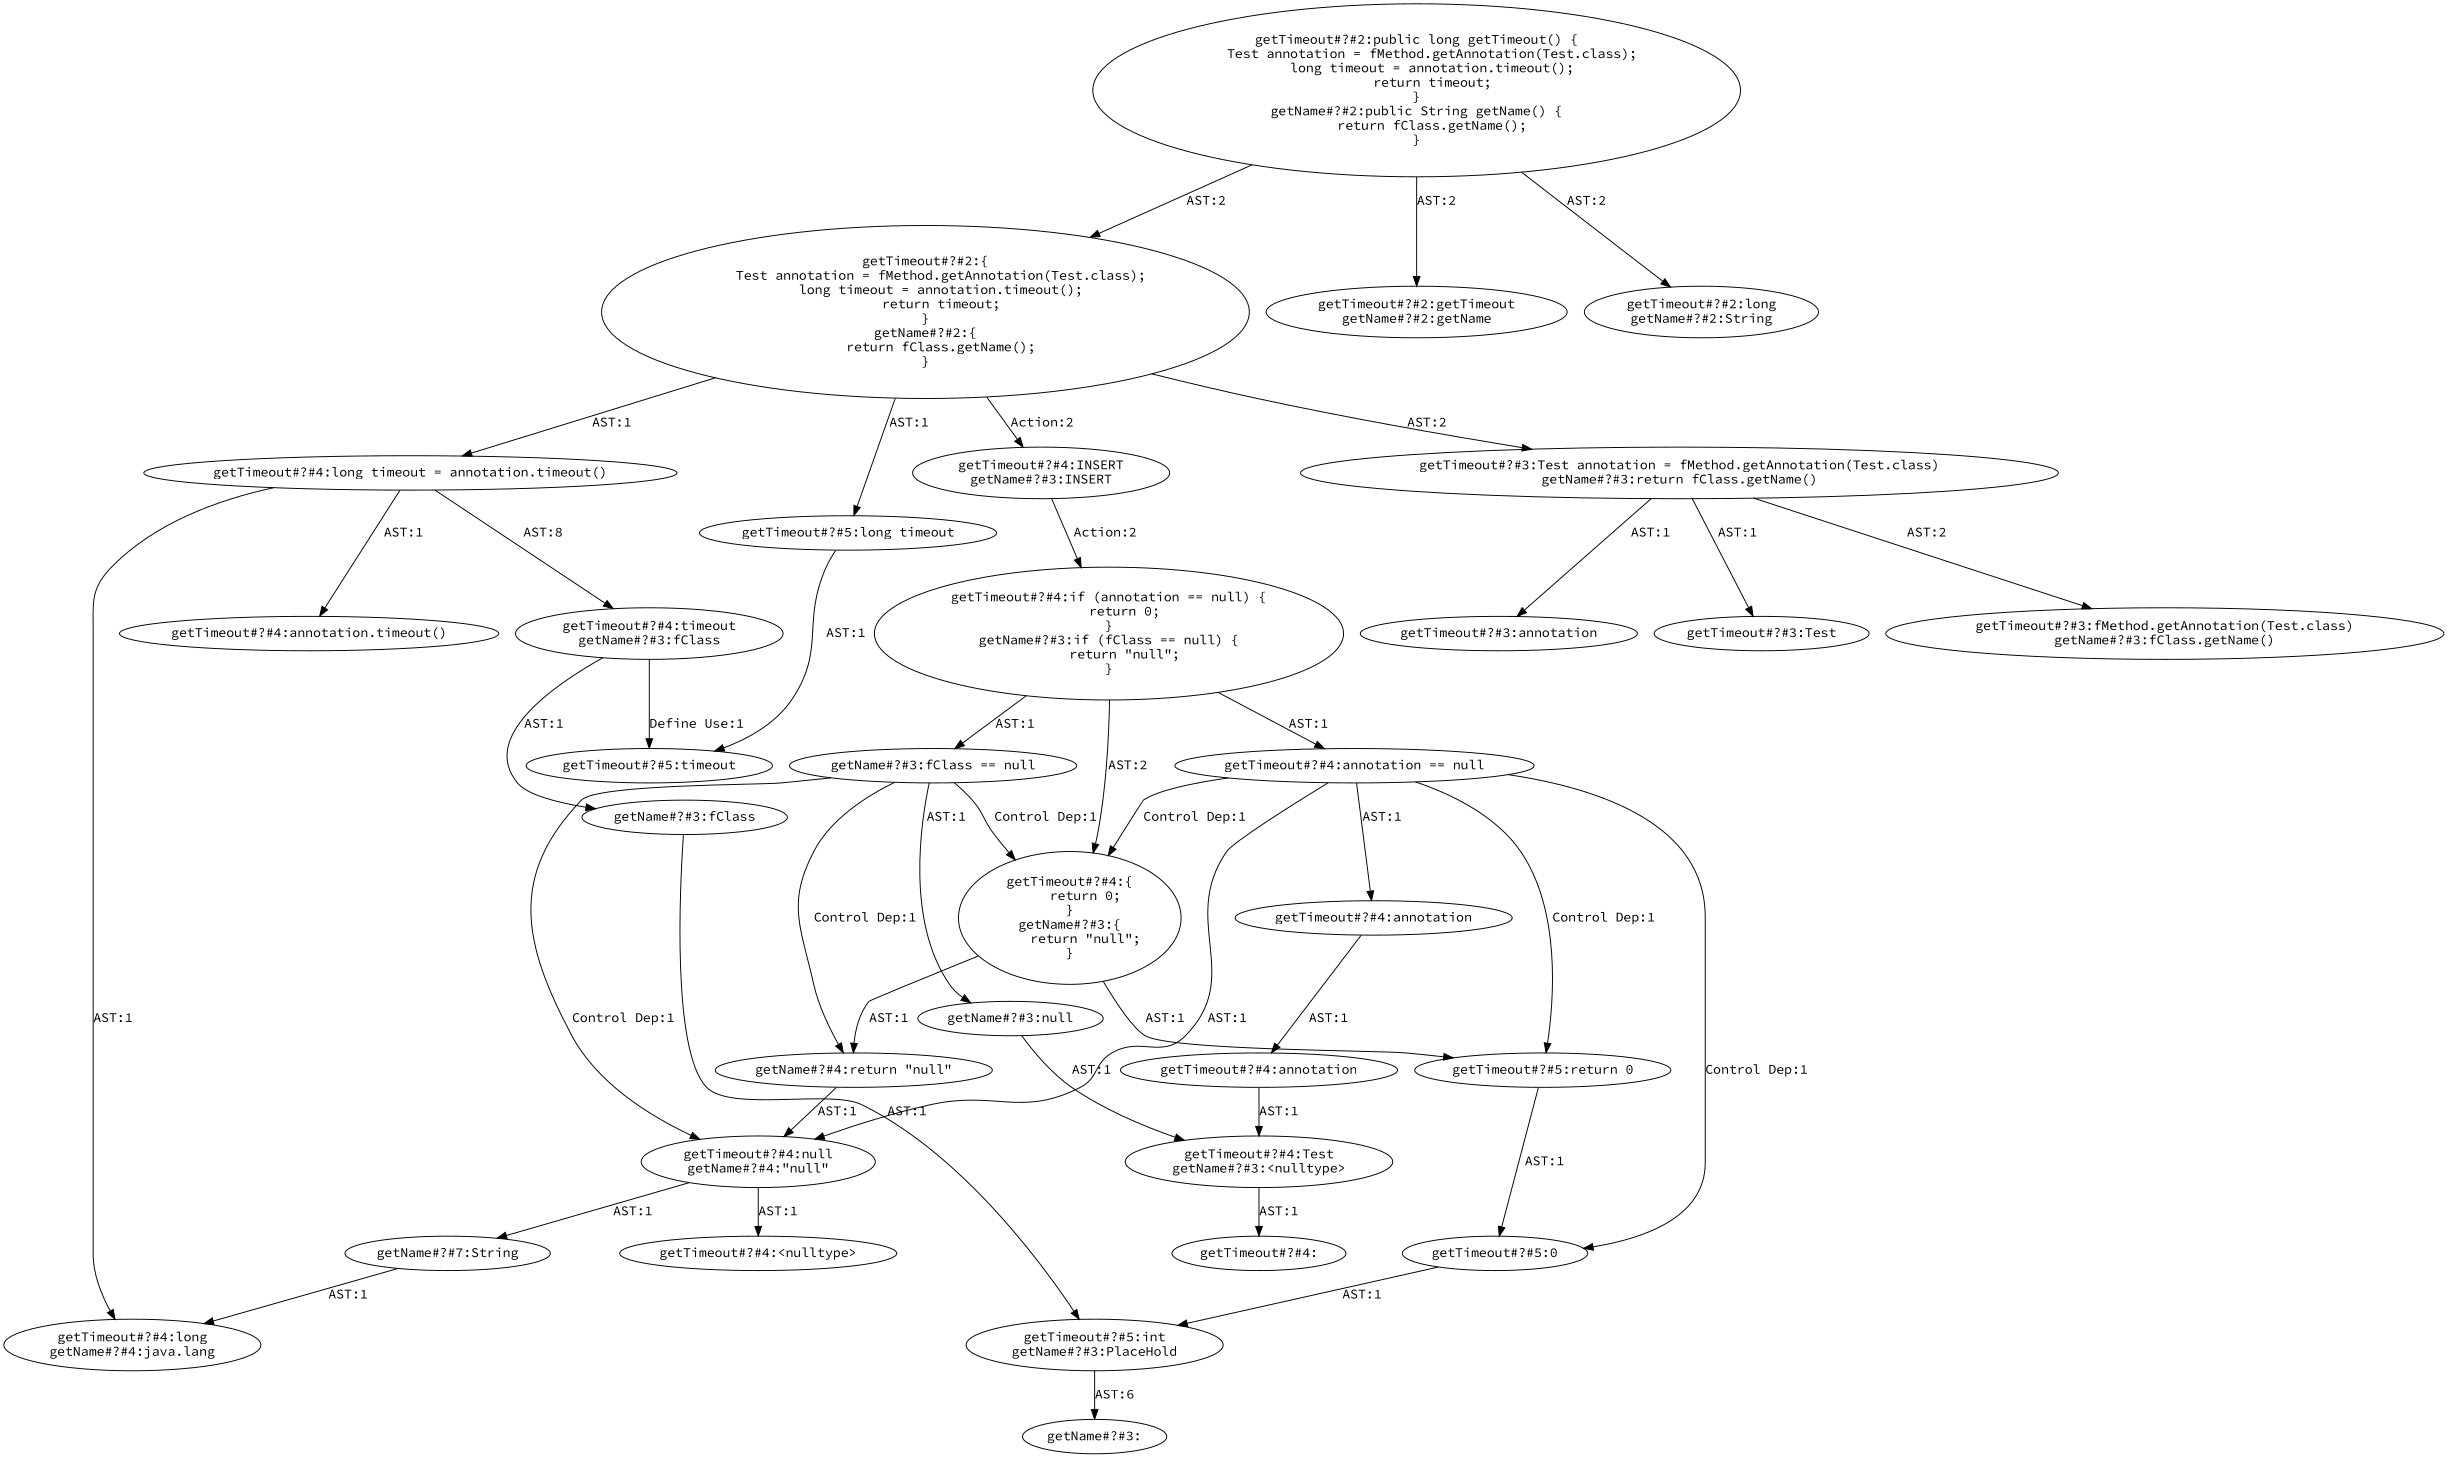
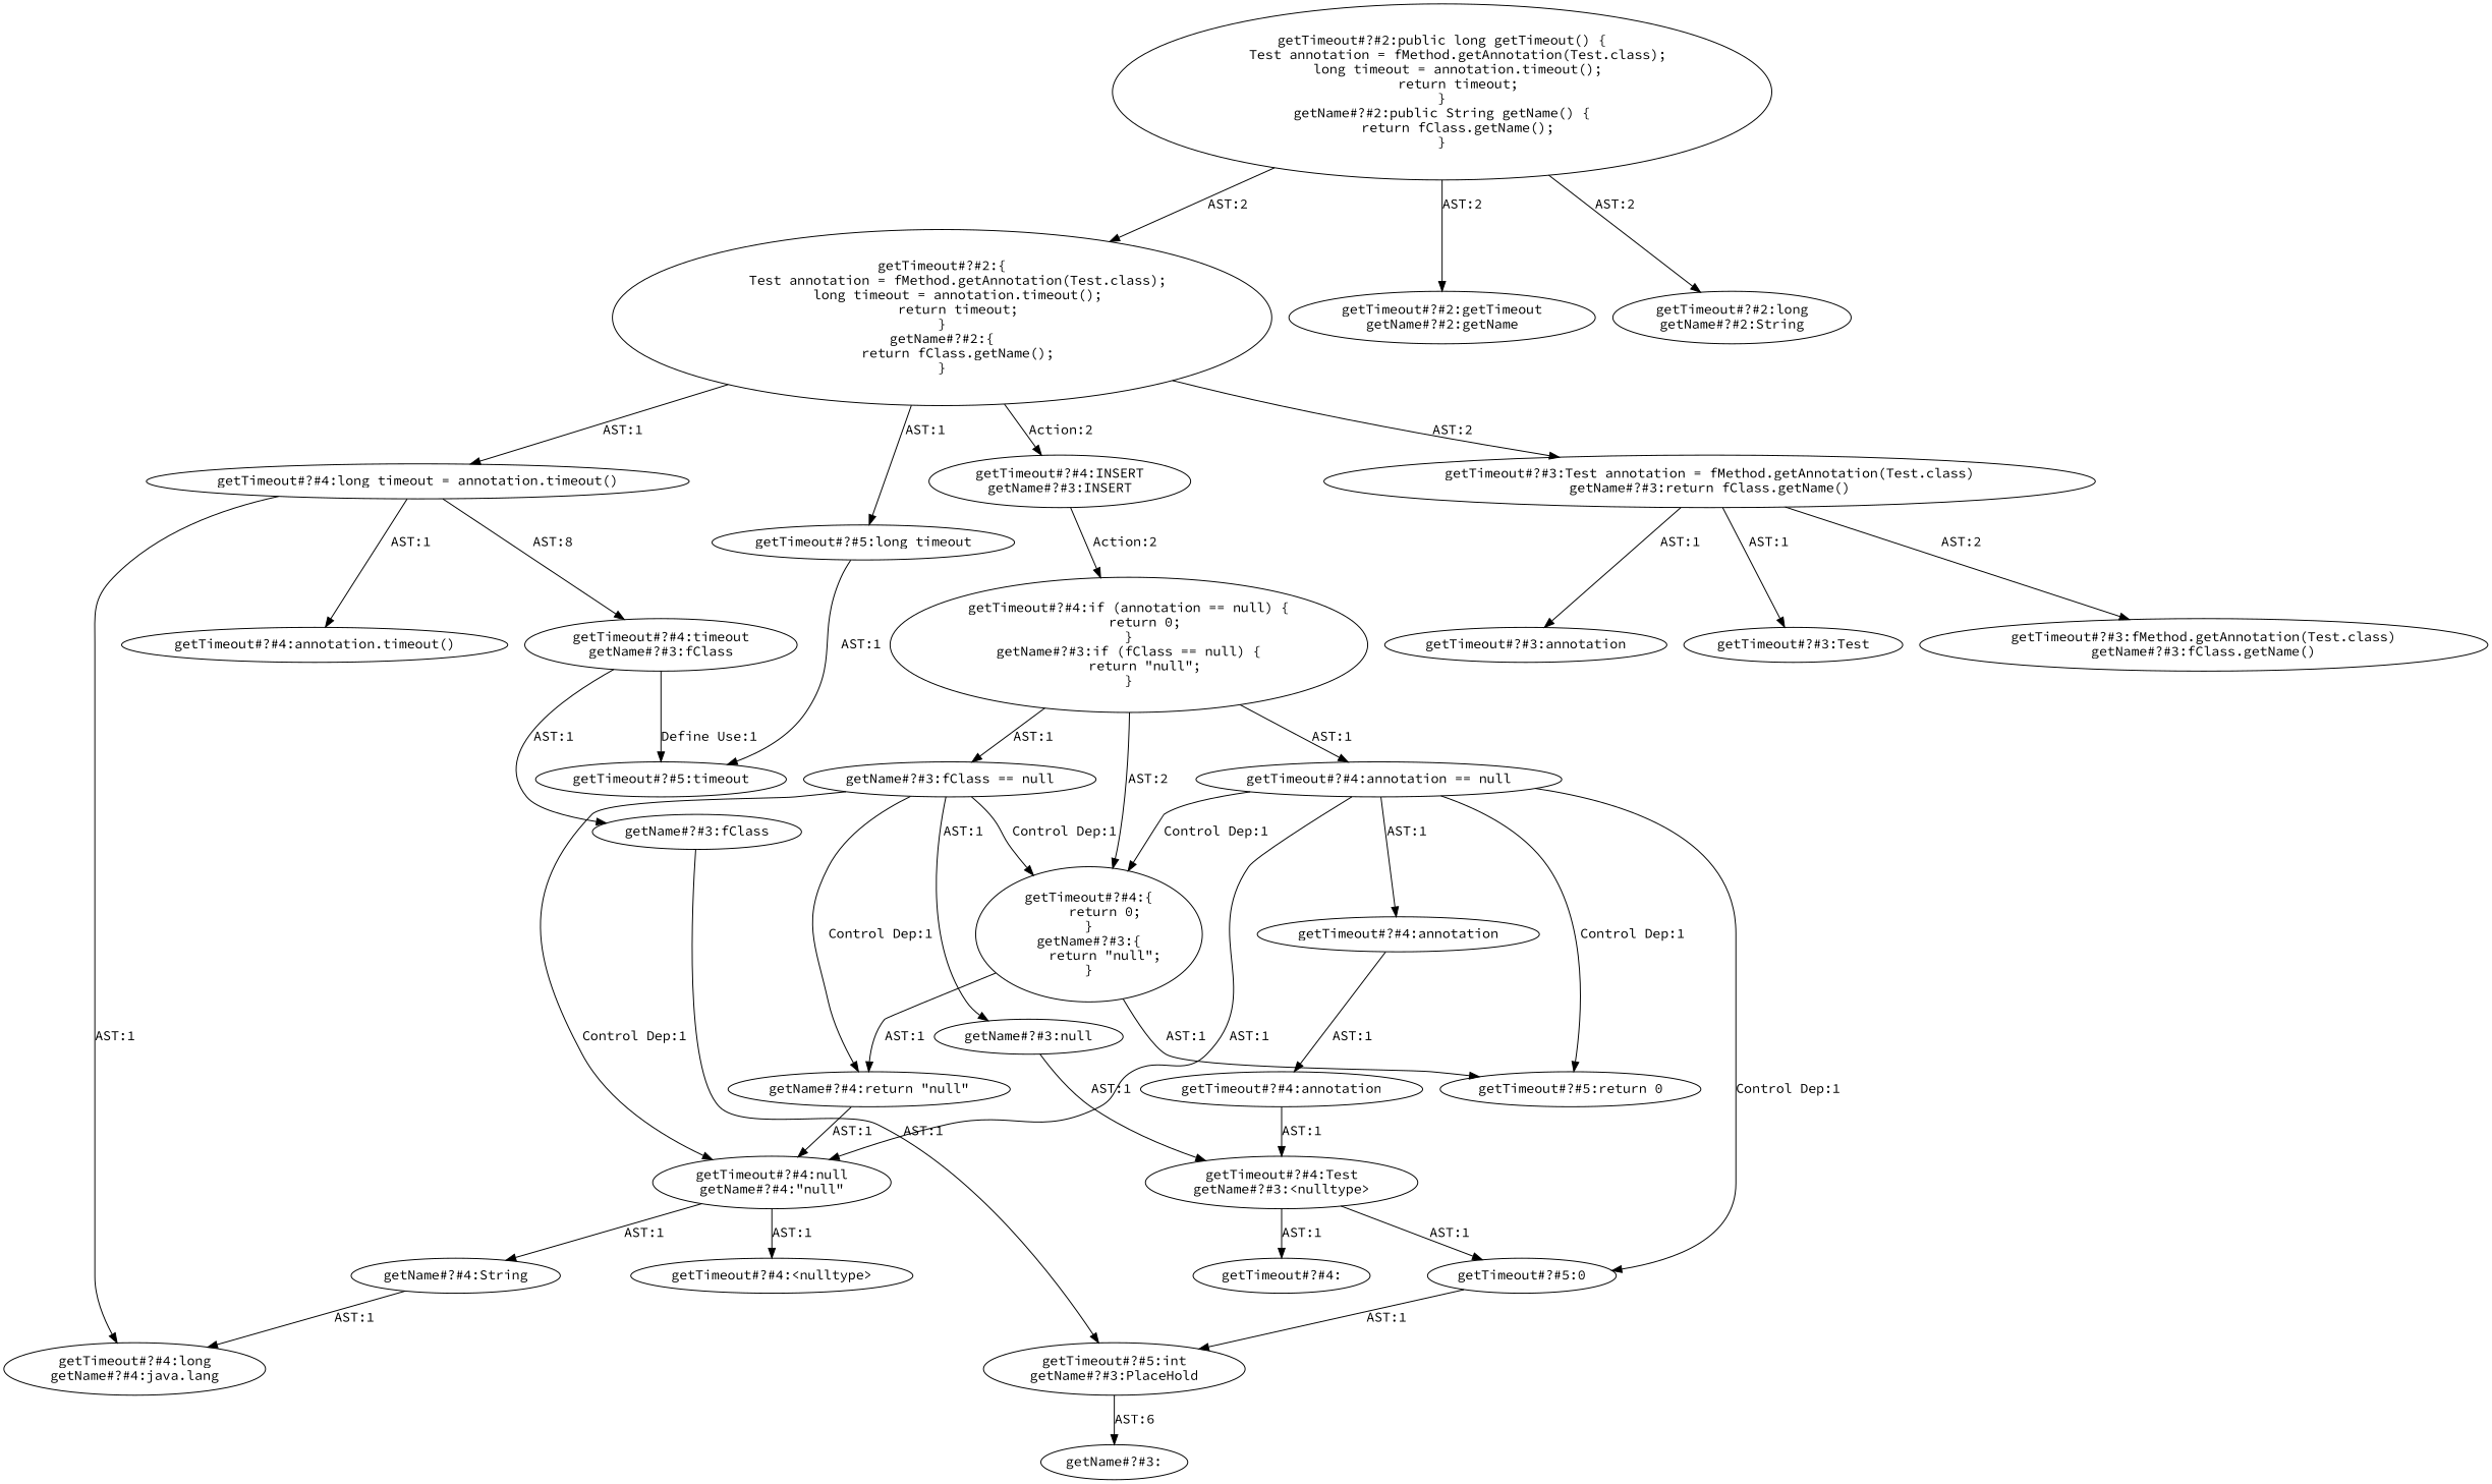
  digraph {
    fontname="Source Code Pro"
    node [fontname="Source Code Pro" shape=ellipse]
    edge [fontname="Source Code Pro"]
    n1 [label="getTimeout#?#4:INSERT\ngetName#?#3:INSERT"]
    n2 [label="getTimeout#?#4:if (annotation == null) \{\n    return 0;\n\}\ngetName#?#3:if (fClass == null) \{\n    return \"null\";\n\}"]
    n3 [label="getTimeout#?#4:annotation == null"]
    n4 [label="getTimeout#?#4:\{\n    return 0;\n\}\ngetName#?#3:\{\n    return \"null\";\n\}"]
    n5 [label="getName#?#3:fClass == null"]
    n6 [label="getTimeout#?#2:\{\n    Test annotation = fMethod.getAnnotation(Test.class);\n    long timeout = annotation.timeout();\n    return timeout;\n\}\ngetName#?#2:\{\n    return fClass.getName();\n\}"]
    n7 [label="getTimeout#?#3:Test annotation = fMethod.getAnnotation(Test.class)\ngetName#?#3:return fClass.getName()"]
    n8 [label="getTimeout#?#4:long timeout = annotation.timeout()"]
    n9 [label="getTimeout#?#5:long timeout"]
    n10 [label="getTimeout#?#3:annotation"]
    n11 [label="getTimeout#?#3:Test"]
    n12 [label="getTimeout#?#3:fMethod.getAnnotation(Test.class)\ngetName#?#3:fClass.getName()"]
    n13 [label="getTimeout#?#4:timeout\ngetName#?#3:fClass"]
    n14 [label="getTimeout#?#4:long\ngetName#?#4:java.lang"]
    n15 [label="getTimeout#?#4:annotation.timeout()"]
    n16 [label="getTimeout#?#5:timeout"]
    n17 [label="getTimeout#?#2:public long getTimeout() \{\n    Test annotation = fMethod.getAnnotation(Test.class);\n    long timeout = annotation.timeout();\n    return timeout;\n\}\ngetName#?#2:public String getName() \{\n    return fClass.getName();\n\}"]
    n18 [label="getTimeout#?#2:getTimeout\ngetName#?#2:getName"]
    n19 [label="getTimeout#?#2:long\ngetName#?#2:String"]
    n20 [label="getName#?#3:fClass"]
    n21 [label="getTimeout#?#5:int\ngetName#?#3:PlaceHold"]
    n22 [label="getTimeout#?#4:annotation"]
    n23 [label="getTimeout#?#4:null\ngetName#?#4:\"null\""]
    n24 [label="getTimeout#?#5:return 0"]
    n25 [label="getTimeout#?#5:0"]
    n26 [label="getName#?#4:return \"null\""]
    n27 [label="getName#?#3:null"]
    n28 [label="getTimeout#?#4:annotation"]
    n29 [label="getTimeout#?#4:<nulltype>"]
-   n30 [label="getName#?#7:String"]
+   n30 [label="getName#?#4:String"]
    n31 [label="getTimeout#?#4:Test\ngetName#?#3:<nulltype>"]
    n32 [label="getTimeout#?#4:"]
    n33 [label="getName#?#3:"]
    n1 -> n2 [label="Action:2"]
    n2 -> n3 [label="AST:1"]
    n2 -> n4 [label="AST:2"]
    n2 -> n5 [label="AST:1"]
    n3 -> n4 [label="Control Dep:1"]
    n3 -> n22 [label="AST:1"]
    n3 -> n23 [label="AST:1"]
    n3 -> n24 [label="Control Dep:1"]
    n3 -> n25 [label="Control Dep:1"]
    n4 -> n24 [label="AST:1"]
    n4 -> n26 [label="AST:1"]
    n5 -> n4 [label="Control Dep:1"]
    n5 -> n23 [label="Control Dep:1"]
    n5 -> n26 [label="Control Dep:1"]
    n5 -> n27 [label="AST:1"]
    n6 -> n1 [label="Action:2"]
    n6 -> n7 [label="AST:2"]
    n6 -> n8 [label="AST:1"]
    n6 -> n9 [label="AST:1"]
    n7 -> n10 [label="AST:1"]
    n7 -> n11 [label="AST:1"]
    n7 -> n12 [label="AST:2"]
    n8 -> n13 [label="AST:8"]
    n8 -> n14 [label="AST:1"]
    n8 -> n15 [label="AST:1"]
    n9 -> n16 [label="AST:1"]
    n13 -> n16 [label="Define Use:1"]
    n13 -> n20 [label="AST:1"]
    n17 -> n6 [label="AST:2"]
    n17 -> n18 [label="AST:2"]
    n17 -> n19 [label="AST:2"]
    n20 -> n21 [label="AST:1"]
    n21 -> n33 [label="AST:6"]
    n22 -> n28 [label="AST:1"]
    n23 -> n29 [label="AST:1"]
    n23 -> n30 [label="AST:1"]
-   n24 -> n25 [label="AST:1"]
+   n31 -> n25 [label="AST:1"]
    n25 -> n21 [label="AST:1"]
    n26 -> n23 [label="AST:1"]
    n27 -> n31 [label="AST:1"]
    n28 -> n31 [label="AST:1"]
    n30 -> n14 [label="AST:1"]
    n31 -> n32 [label="AST:1"]
  }
